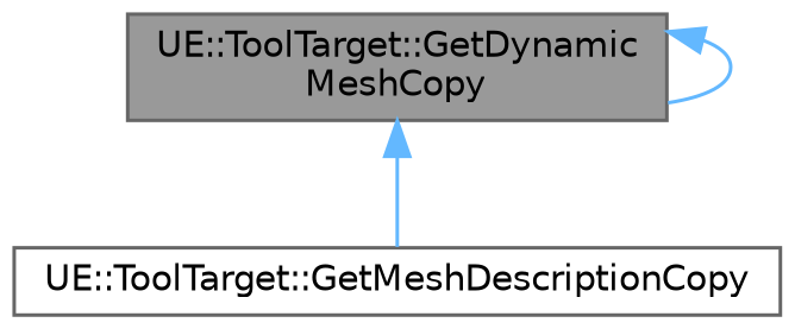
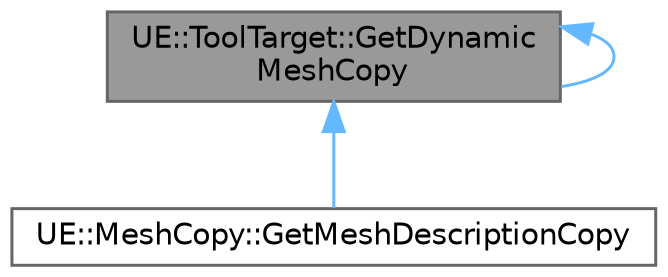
  digraph {
    rankdir=TB
    node [fontname=Helvetica fontsize=10 shape=box style=filled]
    edge [color=steelblue1 dir=back fontname=Helvetica fontsize=10 labelfontname=Helvetica labelfontsize=10 style=solid]
    n1 [color=gray40 fillcolor=grey60 fontcolor=black height=0.2 label="UE::ToolTarget::GetDynamic\lMeshCopy" width=0.4]
-   n2 [color=grey40 fillcolor=white height=0.2 label="UE::ToolTarget::GetMeshDescriptionCopy" width=0.4]
+   n2 [color=grey40 fillcolor=white height=0.2 label="UE::MeshCopy::GetMeshDescriptionCopy" width=0.4]
    n1 -> n1
    n1 -> n2
  }
